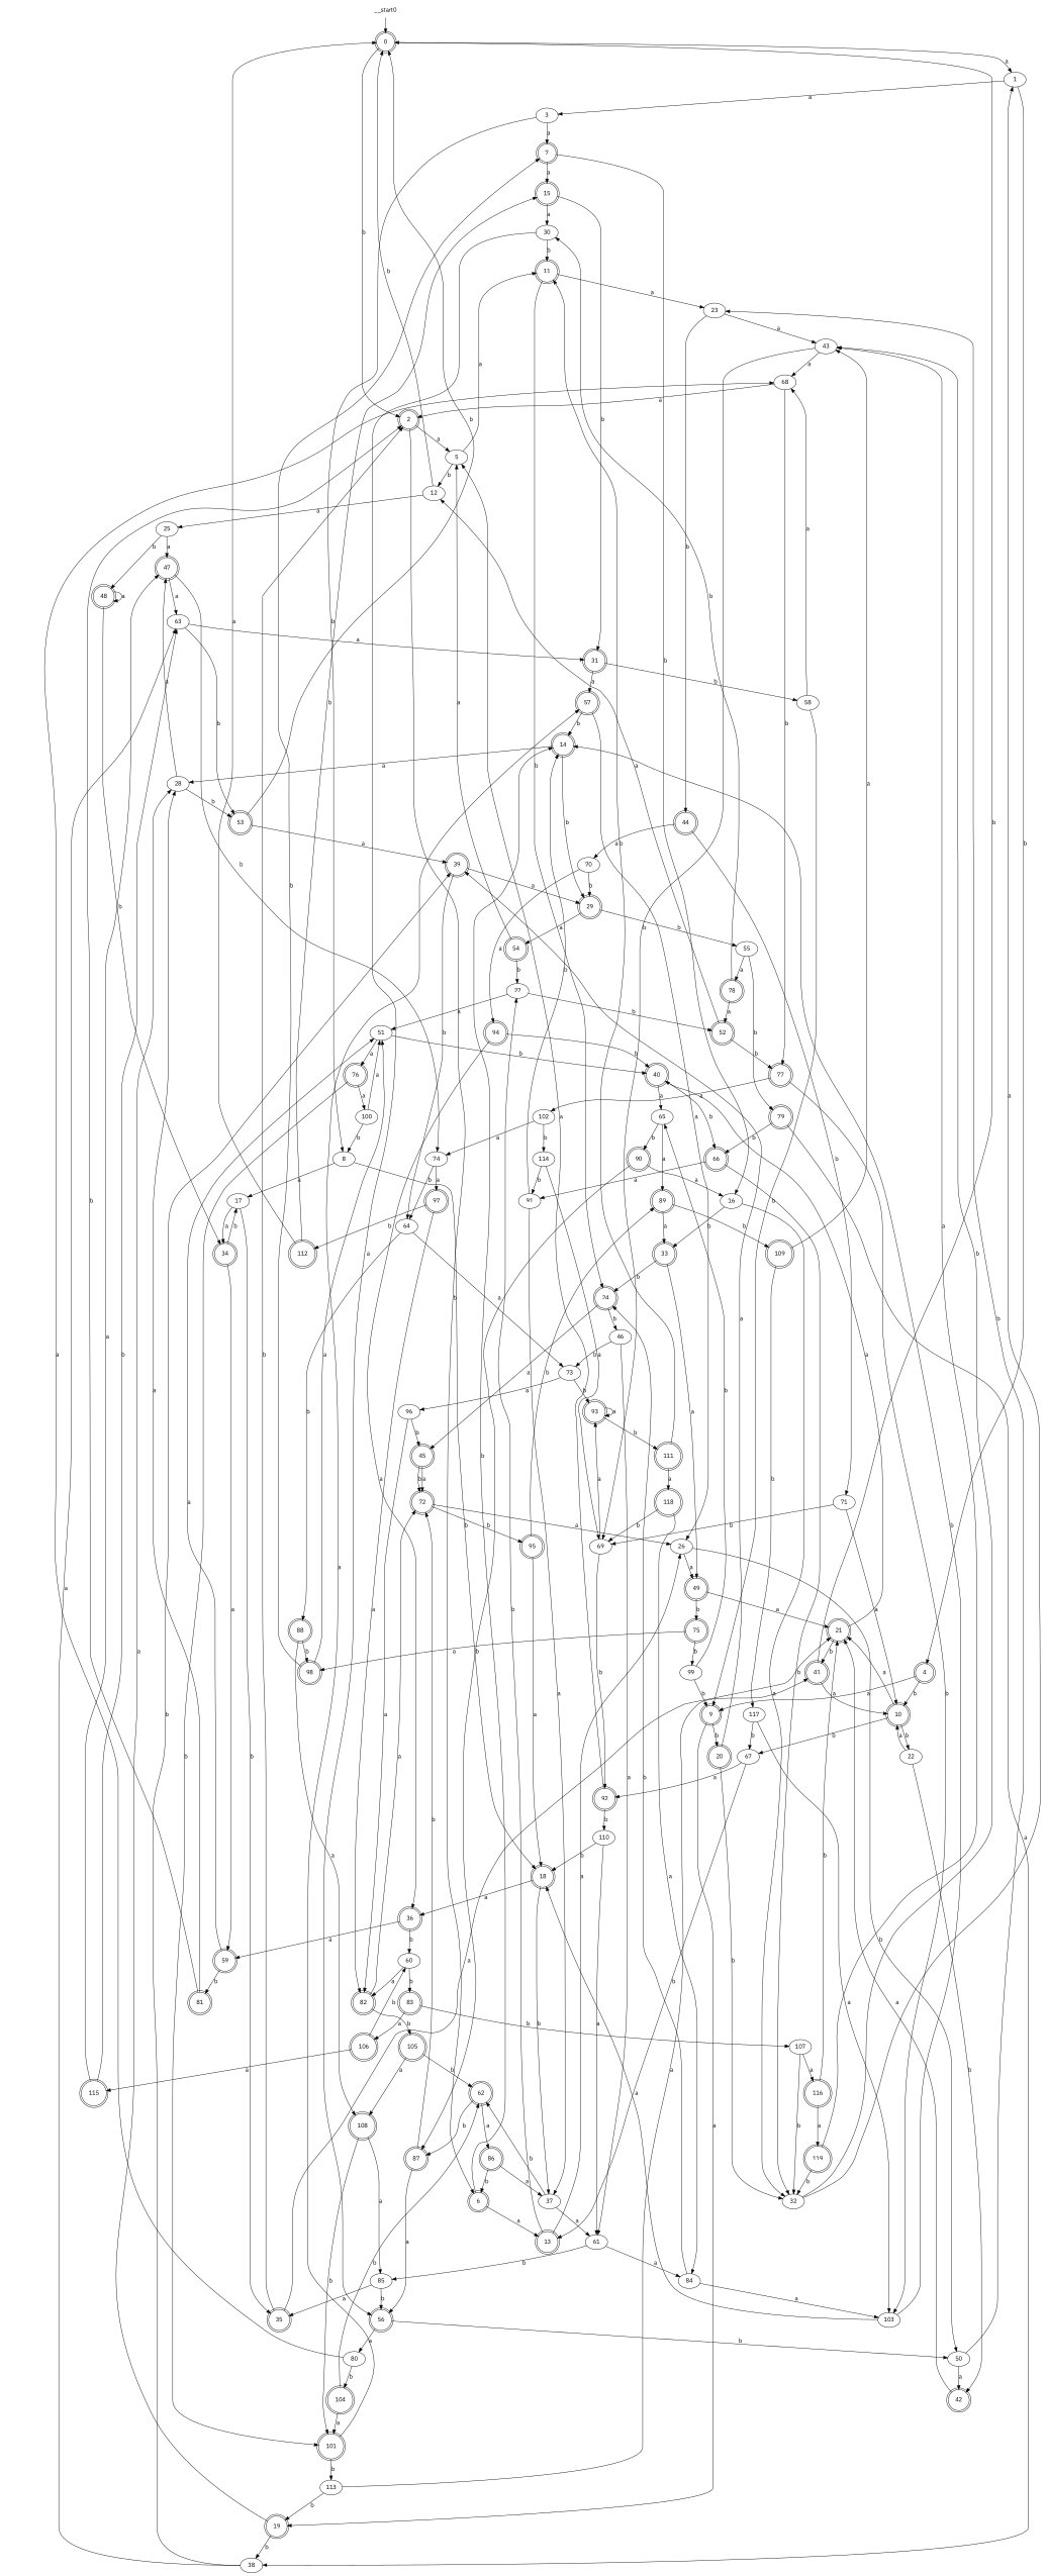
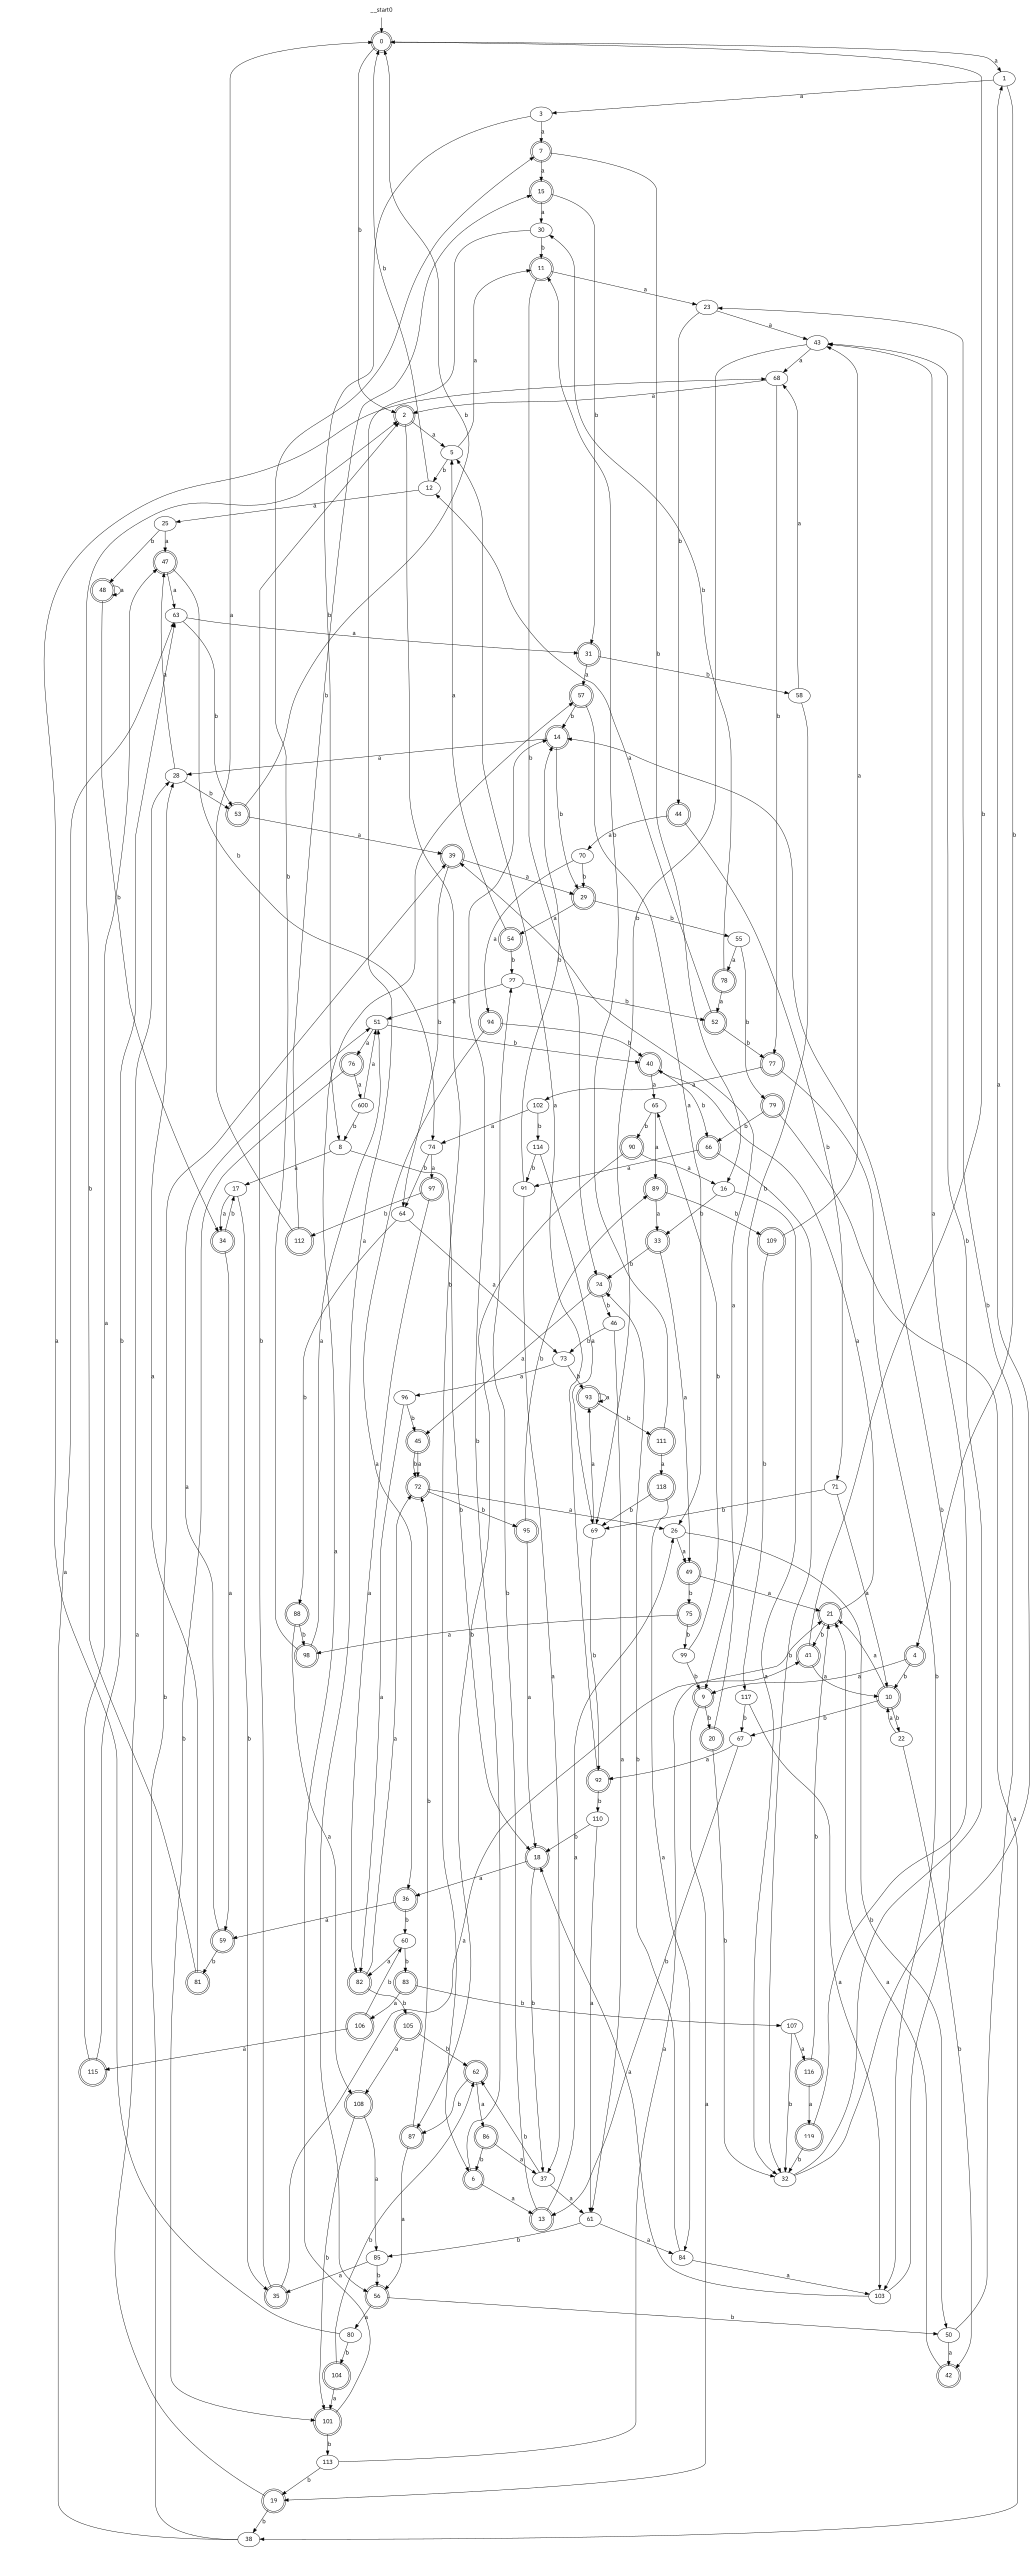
  digraph {
    fontname="IBM Plex Sans"
    node [fontname="IBM Plex Sans" shape=doublecircle]
    edge [fontname="IBM Plex Sans"]
    __start0 [shape=none]
    0
    1 [shape=""]
    2
    3 [shape=""]
    4
    5 [shape=""]
    6
    7
    8 [shape=""]
    9
    10
    11
    12 [shape=""]
    13
    14
    15
    16 [shape=""]
    17 [shape=""]
    18
    19
    20
    21
    22 [shape=""]
    67 [shape=""]
    23 [shape=""]
    24
    25 [shape=""]
    26 [shape=""]
    27 [shape=""]
    28 [shape=""]
    29
    30 [shape=""]
    31
    32 [shape=""]
    33
    34
    35
    36
    37 [shape=""]
    38 [shape=""]
    39
    40
    41
    42
    43 [shape=""]
    44
    45
    46 [shape=""]
    47
    48
    49
    50 [shape=""]
    51 [shape=""]
    52
    53
    54
    55 [shape=""]
    56
    57
    58 [shape=""]
    59
    60 [shape=""]
    61 [shape=""]
    62
    63 [shape=""]
    64 [shape=""]
    65 [shape=""]
    66
    68 [shape=""]
    69 [shape=""]
    70 [shape=""]
    71 [shape=""]
    72
    73 [shape=""]
    74 [shape=""]
    75
    76
    77
    78
    79
    80 [shape=""]
    81
    82
    83
    84 [shape=""]
    85 [shape=""]
    86
    87
    88
    89
    90
    91 [shape=""]
    92
    93
    94
    95
    96 [shape=""]
    97
    98
    99 [shape=""]
-   100 [shape=""]
+   100 [label=600 shape=""]
    101
    102 [shape=""]
    103 [shape=""]
    104
    105
    106
    107 [shape=""]
    108
    109
    110 [shape=""]
    111
    112
    113 [shape=""]
    114 [shape=""]
    115
    116
    117 [shape=""]
    118
    119
    __start0 -> 0
    0 -> 1 [label=a]
    0 -> 2 [label=b]
    1 -> 3 [label=a]
    1 -> 4 [label=b]
    2 -> 5 [label=a]
    2 -> 6 [label=b]
    3 -> 7 [label=a]
    3 -> 8 [label=b]
    4 -> 9 [label=a]
    4 -> 10 [label=b]
    5 -> 11 [label=a]
    5 -> 12 [label=b]
    6 -> 13 [label=a]
    6 -> 14 [label=b]
    7 -> 15 [label=a]
    7 -> 16 [label=b]
    8 -> 17 [label=a]
    8 -> 18 [label=b]
    9 -> 19 [label=a]
    9 -> 20 [label=b]
    10 -> 21 [label=a]
    10 -> 22 [label=b]
    10 -> 67 [label=b]
    11 -> 23 [label=a]
    11 -> 24 [label=b]
    12 -> 0 [label=b]
    12 -> 25 [label=a]
    13 -> 26 [label=a]
    13 -> 27 [label=b]
    14 -> 28 [label=a]
    14 -> 29 [label=b]
    15 -> 30 [label=a]
    15 -> 31 [label=b]
    16 -> 32 [label=a]
    16 -> 33 [label=b]
    17 -> 34 [label=a]
    17 -> 35 [label=b]
    18 -> 36 [label=a]
    18 -> 37 [label=b]
    19 -> 28 [label=a]
    19 -> 38 [label=b]
    20 -> 32 [label=b]
    20 -> 39 [label=a]
    21 -> 40 [label=a]
    21 -> 41 [label=b]
    22 -> 10 [label=a]
    22 -> 42 [label=b]
    67 -> 13 [label=b]
    67 -> 92 [label=a]
    23 -> 43 [label=a]
    23 -> 44 [label=b]
    24 -> 45 [label=a]
    24 -> 46 [label=b]
    25 -> 47 [label=a]
    25 -> 48 [label=b]
    26 -> 49 [label=a]
    26 -> 50 [label=b]
    27 -> 51 [label=a]
    27 -> 52 [label=b]
    28 -> 47 [label=a]
    28 -> 53 [label=b]
    29 -> 54 [label=a]
    29 -> 55 [label=b]
    30 -> 11 [label=b]
    30 -> 56 [label=a]
    31 -> 57 [label=a]
    31 -> 58 [label=b]
    32 -> 1 [label=a]
    32 -> 43 [label=b]
    33 -> 24 [label=b]
    33 -> 49 [label=a]
    34 -> 17 [label=b]
    34 -> 59 [label=a]
    35 -> 2 [label=b]
    35 -> 21 [label=a]
    36 -> 59 [label=a]
    36 -> 60 [label=b]
    37 -> 61 [label=a]
    37 -> 62 [label=b]
    38 -> 39 [label=b]
    38 -> 63 [label=a]
    39 -> 29 [label=a]
    39 -> 64 [label=b]
    40 -> 65 [label=a]
    40 -> 66 [label=b]
    41 -> 0 [label=b]
    41 -> 10 [label=a]
    42 -> 21 [label=a]
    43 -> 68 [label=a]
    43 -> 69 [label=b]
    44 -> 70 [label=a]
    44 -> 71 [label=b]
    45 -> 72 [label=a]
    45 -> 72 [label=b]
    46 -> 61 [label=a]
    46 -> 73 [label=b]
    47 -> 63 [label=a]
    47 -> 74 [label=b]
    48 -> 34 [label=b]
    48 -> 48 [label=a]
    49 -> 21 [label=a]
    49 -> 75 [label=b]
    50 -> 23 [label=b]
    50 -> 42 [label=a]
    51 -> 40 [label=b]
    51 -> 76 [label=a]
    52 -> 12 [label=a]
    52 -> 77 [label=b]
    53 -> 0 [label=b]
    53 -> 39 [label=a]
    54 -> 5 [label=a]
    54 -> 27 [label=b]
    55 -> 78 [label=a]
    55 -> 79 [label=b]
    56 -> 50 [label=b]
    56 -> 80 [label=a]
    57 -> 14 [label=b]
    57 -> 26 [label=a]
    58 -> 9 [label=b]
    58 -> 68 [label=a]
    59 -> 51 [label=a]
    59 -> 81 [label=b]
    60 -> 82 [label=a]
    60 -> 83 [label=b]
    61 -> 84 [label=a]
    61 -> 85 [label=b]
    62 -> 86 [label=a]
    62 -> 87 [label=b]
    63 -> 31 [label=a]
    63 -> 53 [label=b]
    64 -> 73 [label=a]
    64 -> 88 [label=b]
    65 -> 89 [label=a]
    65 -> 90 [label=b]
    66 -> 32 [label=b]
    66 -> 91 [label=a]
    68 -> 2 [label=a]
    68 -> 77 [label=b]
    69 -> 92 [label=b]
    69 -> 93 [label=a]
    70 -> 29 [label=b]
    70 -> 94 [label=a]
    71 -> 10 [label=a]
    71 -> 69 [label=b]
    72 -> 26 [label=a]
    72 -> 95 [label=b]
    73 -> 93 [label=b]
    73 -> 96 [label=a]
    74 -> 64 [label=b]
    74 -> 97 [label=a]
    75 -> 98 [label=a]
    75 -> 99 [label=b]
    76 -> 100 [label=a]
    76 -> 101 [label=b]
    77 -> 102 [label=a]
    77 -> 103 [label=b]
    78 -> 30 [label=b]
    78 -> 52 [label=a]
    79 -> 38 [label=a]
    79 -> 66 [label=b]
    80 -> 68 [label=a]
    80 -> 104 [label=b]
    81 -> 2 [label=b]
    81 -> 28 [label=a]
    82 -> 72 [label=a]
    82 -> 105 [label=b]
    83 -> 106 [label=a]
    83 -> 107 [label=b]
    84 -> 24 [label=b]
    84 -> 103 [label=a]
    85 -> 35 [label=a]
    85 -> 56 [label=b]
    86 -> 6 [label=b]
    86 -> 37 [label=a]
    87 -> 56 [label=a]
    87 -> 72 [label=b]
    88 -> 98 [label=b]
    88 -> 108 [label=a]
    89 -> 33 [label=a]
    89 -> 109 [label=b]
    90 -> 16 [label=a]
    90 -> 87 [label=b]
    91 -> 14 [label=b]
    91 -> 37 [label=a]
    92 -> 5 [label=a]
    92 -> 110 [label=b]
    93 -> 93 [label=a]
    93 -> 111 [label=b]
    94 -> 36 [label=a]
    94 -> 40 [label=b]
    95 -> 18 [label=a]
    95 -> 89 [label=b]
    96 -> 45 [label=b]
    96 -> 82 [label=a]
    97 -> 82 [label=a]
    97 -> 112 [label=b]
    98 -> 7 [label=b]
    98 -> 51 [label=a]
    99 -> 9 [label=b]
    99 -> 65 [label=b]
    100 -> 8 [label=b]
    100 -> 51 [label=a]
    101 -> 57 [label=a]
    101 -> 113 [label=b]
    102 -> 74 [label=a]
    102 -> 114 [label=b]
    103 -> 14 [label=b]
    103 -> 18 [label=a]
    104 -> 62 [label=b]
    104 -> 101 [label=a]
    105 -> 62 [label=b]
    105 -> 108 [label=a]
    106 -> 60 [label=b]
    106 -> 115 [label=a]
    107 -> 32 [label=b]
    107 -> 116 [label=a]
    108 -> 85 [label=a]
    108 -> 101 [label=b]
    109 -> 43 [label=a]
    109 -> 117 [label=b]
    110 -> 18 [label=b]
    110 -> 61 [label=a]
    111 -> 11 [label=b]
    111 -> 118 [label=a]
    112 -> 0 [label=a]
    112 -> 15 [label=b]
    113 -> 19 [label=b]
    113 -> 41 [label=a]
    114 -> 69 [label=a]
    114 -> 91 [label=b]
    115 -> 47 [label=a]
    115 -> 63 [label=b]
    116 -> 21 [label=b]
    116 -> 119 [label=a]
    117 -> 67 [label=b]
    117 -> 103 [label=a]
    118 -> 69 [label=b]
    118 -> 84 [label=a]
    119 -> 32 [label=b]
    119 -> 43 [label=a]
  }
